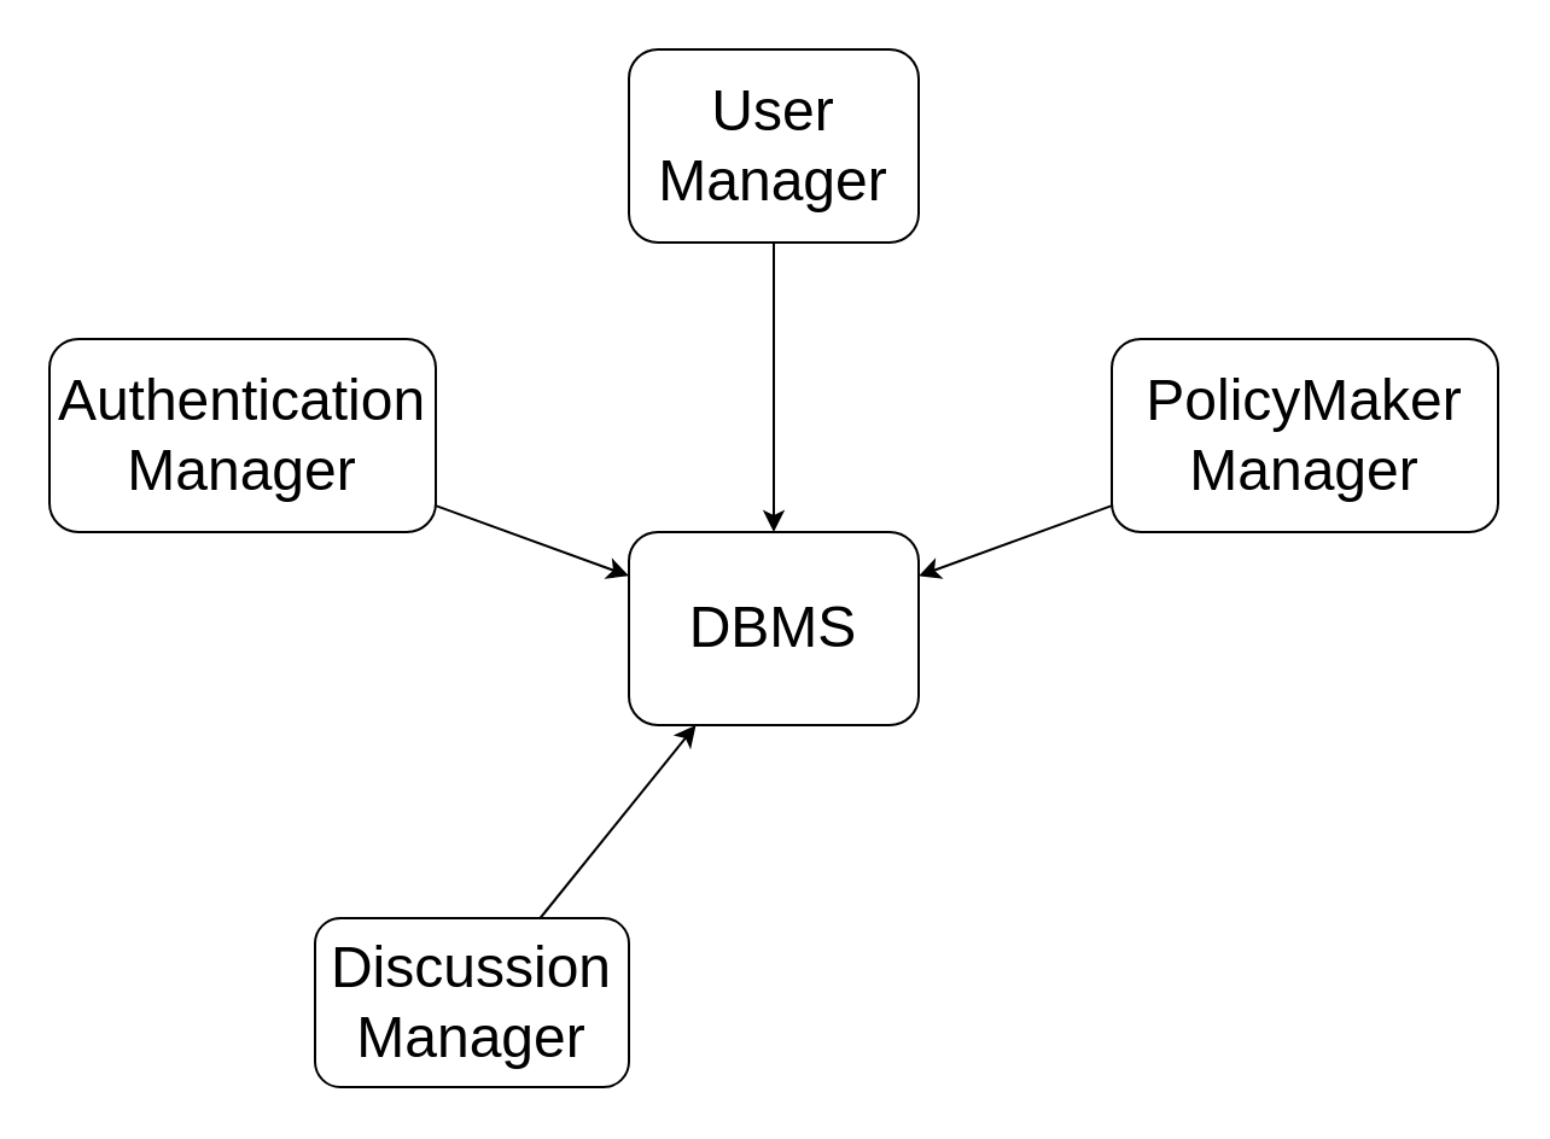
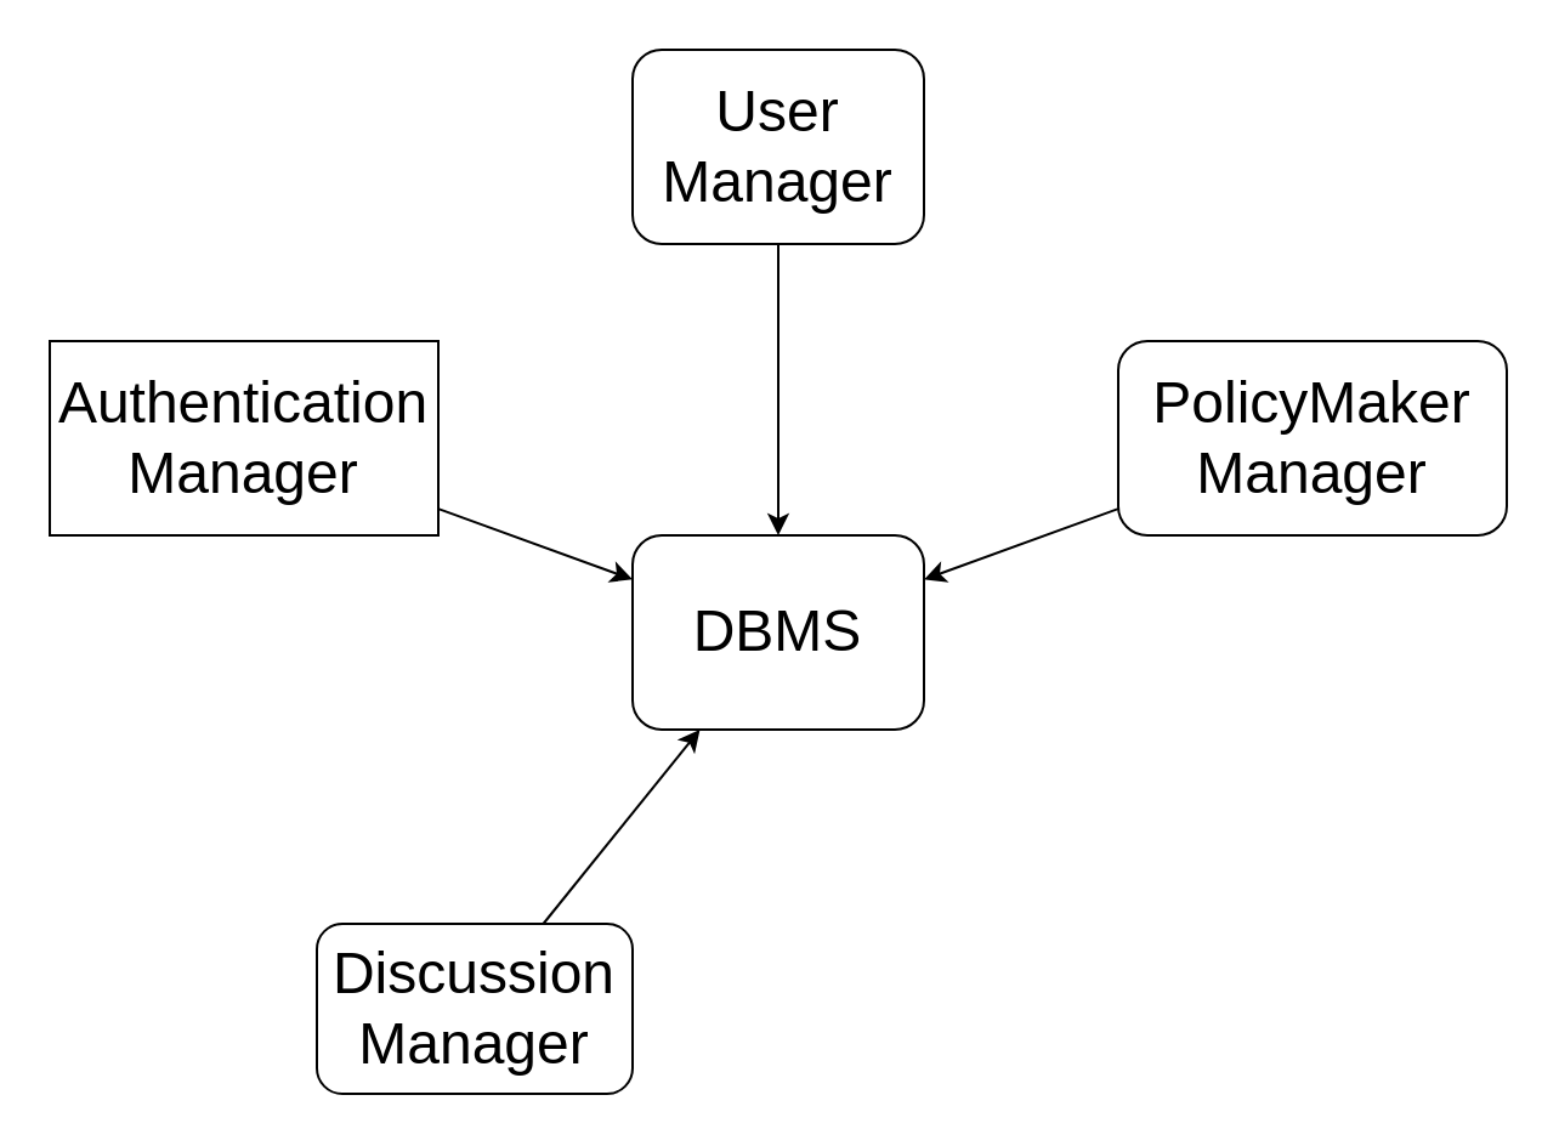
  <mxCell id="0" />
  <mxCell id="1" parent="0" />
  <mxCell id="2" style="edgeStyle=none;rounded=0;orthogonalLoop=1;jettySize=auto;html=1;fontSize=24;" edge="1" parent="1" source="3" target="10"><mxGeometry relative="1" as="geometry" /></mxCell>
  <mxCell id="3" value="User Manager" style="rounded=1;whiteSpace=wrap;html=1;fontSize=24;" vertex="1" parent="1"><mxGeometry x="260" y="20" width="120" height="80" as="geometry" /></mxCell>
  <mxCell id="4" style="edgeStyle=none;rounded=0;orthogonalLoop=1;jettySize=auto;html=1;fontSize=24;" edge="1" parent="1" source="5" target="10"><mxGeometry relative="1" as="geometry" /></mxCell>
  <mxCell id="5" value="PolicyMaker Manager" style="rounded=1;whiteSpace=wrap;html=1;fontSize=24;" vertex="1" parent="1"><mxGeometry x="460" y="140" width="160" height="80" as="geometry" /></mxCell>
  <mxCell id="6" style="edgeStyle=none;rounded=0;orthogonalLoop=1;jettySize=auto;html=1;fontSize=24;" edge="1" parent="1" source="7" target="10"><mxGeometry relative="1" as="geometry" /></mxCell>
  <mxCell id="7" value="Discussion Manager" style="rounded=1;whiteSpace=wrap;html=1;fontSize=24;" vertex="1" parent="1"><mxGeometry x="130" y="380" width="130" height="70" as="geometry" /></mxCell>
  <mxCell id="8" style="edgeStyle=none;rounded=0;orthogonalLoop=1;jettySize=auto;html=1;fontSize=24;" edge="1" parent="1" source="9" target="10"><mxGeometry relative="1" as="geometry" /></mxCell>
- <mxCell id="9" value="Authentication Manager" style="rounded=1;whiteSpace=wrap;html=1;fontSize=24;" vertex="1" parent="1"><mxGeometry y="140" width="160" height="80" as="geometry" x="20" /></mxCell>
+ <mxCell id="9" value="Authentication Manager" style="whiteSpace=wrap;html=1;fontSize=24;rounded=0;" vertex="1" parent="1"><mxGeometry y="140" width="160" height="80" as="geometry" x="20" /></mxCell>
  <mxCell id="10" value="DBMS" style="rounded=1;whiteSpace=wrap;html=1;fontSize=24;" vertex="1" parent="1"><mxGeometry x="260" y="220" width="120" height="80" as="geometry" /></mxCell>
